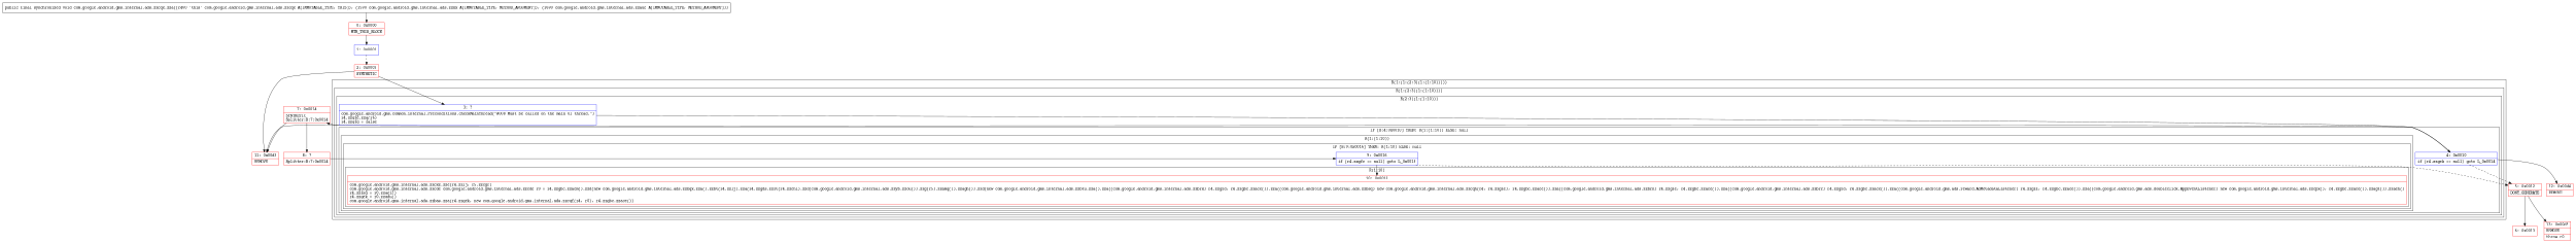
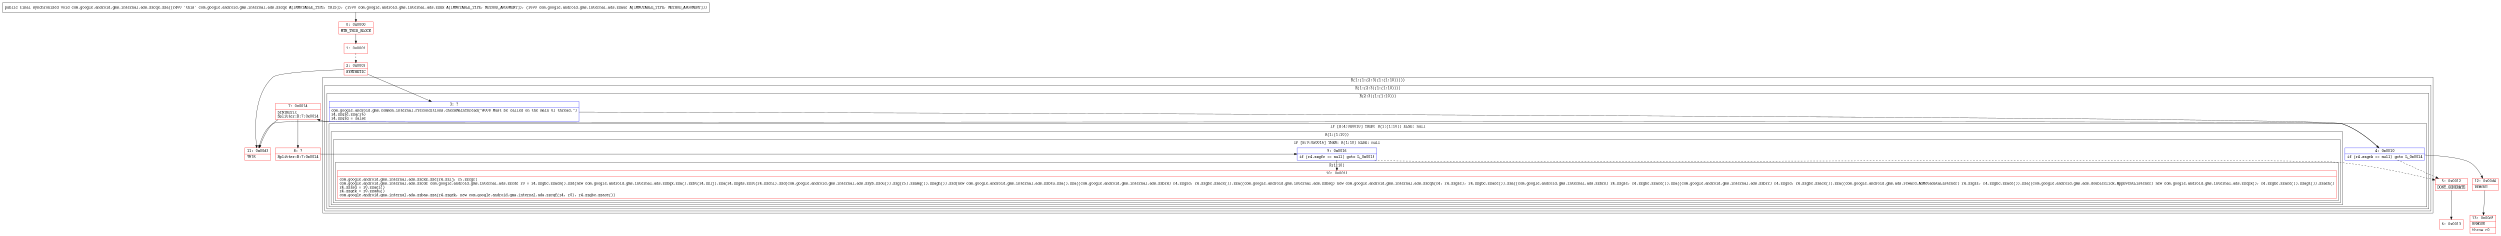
  digraph {
    fontname="Courier Prime"
    node [color=red fontname="Courier Prime" shape=record]
    edge [fontname="Courier Prime"]
    n1 [label="{10\:\ 0x0018|com.google.android.gms.internal.ads.zzcxz.zze(r4.zzlj, r5.zzcgr)\lcom.google.android.gms.internal.ads.zzcde com.google.android.gms.internal.ads.zzcde r0 = r4.zzgbc.zzacm().zzd(new com.google.android.gms.internal.ads.zzbqx.zza().zzbt(r4.zzlj).zza(r4.zzgds.zzft(r4.zzchl).zzd(com.google.android.gms.internal.ads.zzyb.zzou()).zzg(r5).zzamq()).zzagh()).zzd(new com.google.android.gms.internal.ads.zzbtu.zza().zza((com.google.android.gms.internal.ads.zzbrk) r4.zzgfd, r4.zzgbc.zzace()).zza((com.google.android.gms.internal.ads.zzbsq) new com.google.android.gms.internal.ads.zzcqh(r4, r4.zzgfe), r4.zzgbc.zzace()).zza((com.google.android.gms.internal.ads.zzbrn) r4.zzgfe, r4.zzgbc.zzace()).zza((com.google.android.gms.internal.ads.zzbrr) r4.zzgfd, r4.zzgbc.zzace()).zza((com.google.android.gms.ads.reward.AdMetadataListener) r4.zzgff, r4.zzgbc.zzace()).zza((com.google.android.gms.ads.doubleclick.AppEventListener) new com.google.android.gms.internal.ads.zzcpx(), r4.zzgbc.zzace()).zzagt()).zzaeh()\lr4.zzfsq = r0.zzaei()\lr4.zzgek = r0.zzadu()\lcom.google.android.gms.internal.ads.zzbas.zza(r4.zzgek, new com.google.android.gms.internal.ads.zzcqf(r4, r0), r4.zzgbc.zzace())\l}"]
    n2 [color=blue label="{9\:\ 0x0016|if (r4.zzgfc == null) goto L_0x0018\l}"]
    n3 [color=blue label="{4\:\ 0x0010|if (r4.zzgek == null) goto L_0x0014\l}"]
    n4 [color=blue label="{3\:\ ?|com.google.android.gms.common.internal.Preconditions.checkMainThread(\"#008 Must be called on the main UI thread.\")\lr4.zzgfe.zza(r6)\lr4.zzgfg = false\l}"]
    n5 [label="{5\:\ 0x0012|DONT_GENERATE\l}"]
    n6 [label="{7\:\ 0x0014|SYNTHETIC\lSplitter:B:7:0x0014\l}"]
    n7 [label="{12\:\ 0x00d4|REMOVE\l}"]
-   n8 [label="{11\:\ 0x00d3|REMOVE\l}"]
+   n8 [label="{11\:\ 0x00d3|THIS\l}"]
    n9 [label="{6\:\ 0x0013}"]
    n10 [label="{8\:\ ?|Splitter:B:7:0x0014\l}"]
    n11 [label="{0\:\ 0x0000|MTH_THIS_BLOCK\l}"]
-   n12 [color=blue label="{1\:\ 0x0001}"]
+   n12 [label="{1\:\ 0x0001}"]
    n13 [label="{2\:\ 0x0003|SYNTHETIC\l}"]
    n14 [label="{13\:\ 0x00d5|REMOVE\l|throw r0\l}"]
    n15 [label="{public final synchronized void com.google.android.gms.internal.ads.zzcqe.zza((r4v0 'this' com.google.android.gms.internal.ads.zzcqe A[IMMUTABLE_TYPE, THIS]), (r5v0 com.google.android.gms.internal.ads.zzxx A[IMMUTABLE_TYPE, METHOD_ARGUMENT]), (r6v0 com.google.android.gms.internal.ads.zzauc A[IMMUTABLE_TYPE, METHOD_ARGUMENT])) }" color=""]
    subgraph cluster_1 {
      label="R(1:(1:(2:3|(1:(1:10)))))"
      subgraph cluster_2 {
        label="R(1:(2:3|(1:(1:10))))"
        subgraph cluster_3 {
          label="R(2:3|(1:(1:10)))"
          n4
          subgraph cluster_4 {
            label="IF [B:4:0x0010] THEN: R(1:(1:10)) ELSE: null"
            n3
            subgraph cluster_5 {
              label="R(1:(1:10))"
              subgraph cluster_6 {
                label="IF [B:9:0x0016] THEN: R(1:10) ELSE: null"
                n2
                subgraph cluster_7 {
                  label="R(1:10)"
                  n1
                }
              }
            }
          }
        }
      }
    }
    n2 -> n1
    n2 -> n5 [style=dashed]
    n3 -> n5 [style=dashed]
    n3 -> n6
    n3 -> n7
    n4 -> n3
    n4 -> n8
    n5 -> n9
    n6 -> n8
    n6 -> n10
-   n5 -> n14
+   n7 -> n14
    n10 -> n2
    n11 -> n12
    n12 -> n13 [style=dashed]
    n13 -> n4
    n13 -> n8
    n15 -> n11
  }
